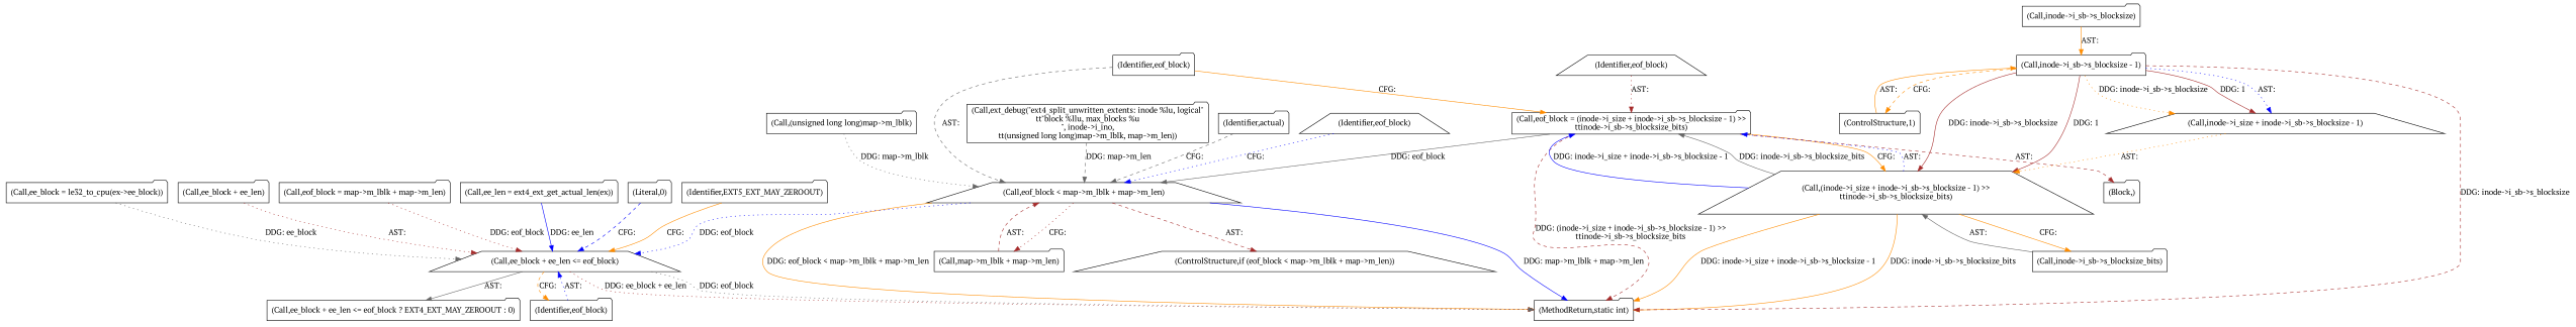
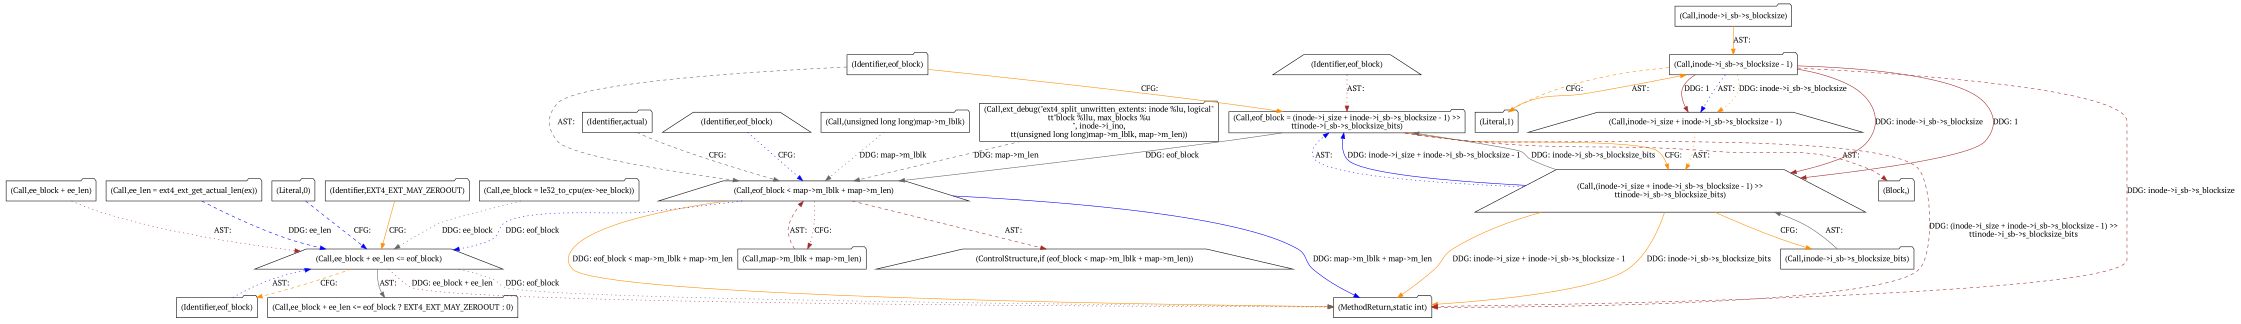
  digraph {
    fontname="PT Serif"
    node [fontname="PT Serif" shape=folder]
    edge [color=darkorange fontname="PT Serif" style=solid]
    n1 [label="(Call,eof_block = (inode->i_size + inode->i_sb->s_blocksize - 1) >>\n\t\tinode->i_sb->s_blocksize_bits)"]
    n2 [label="(Call,(inode->i_size + inode->i_sb->s_blocksize - 1) >>\n\t\tinode->i_sb->s_blocksize_bits)" shape=trapezium]
    n3 [label="(Call,eof_block < map->m_lblk + map->m_len)" shape=trapezium]
    n4 [label="(MethodReturn,static int)"]
    n5 [label="(Block,)"]
    n6 [label="(Call,inode->i_sb->s_blocksize_bits)"]
    n7 [label="(Call,ee_block + ee_len <= eof_block)" shape=trapezium]
    n8 [label="(ControlStructure,if (eof_block < map->m_lblk + map->m_len))" shape=trapezium]
    n9 [label="(Call,map->m_lblk + map->m_len)"]
    n10 [label="(Call,inode->i_sb->s_blocksize - 1)"]
-   n11 [label="(ControlStructure,1)"]
+   n11 [label="(Literal,1)"]
    n12 [label="(Call,inode->i_size + inode->i_sb->s_blocksize - 1)" shape=trapezium]
    n13 [label="(Call,ee_block + ee_len <= eof_block ? EXT4_EXT_MAY_ZEROOUT : 0)"]
    n14 [label="(Identifier,eof_block)"]
    n15 [label="(Call,ee_block + ee_len)"]
    n16 [label="(Identifier,actual)"]
    n17 [label="(Identifier,eof_block)" shape=trapezium]
-   n18 [label="(Call,eof_block = map->m_lblk + map->m_len)"]
    n19 [label="(Call,(unsigned long long)map->m_lblk)"]
    n20 [label="(Call,ext_debug(\"ext4_split_unwritten_extents: inode %lu, logical\"\n\t\t\"block %llu, max_blocks %u\n\", inode->i_ino,\n\t\t(unsigned long long)map->m_lblk, map->m_len))"]
    n21 [label="(Call,ee_len = ext4_ext_get_actual_len(ex))"]
    n22 [label="(Literal,0)"]
    n23 [label="(Call,inode->i_sb->s_blocksize)"]
    n24 [label="(Identifier,eof_block)" shape=trapezium]
-   n25 [label="(Identifier,EXT5_EXT_MAY_ZEROOUT)"]
+   n25 [label="(Identifier,EXT4_EXT_MAY_ZEROOUT)"]
    n26 [label="(Call,ee_block = le32_to_cpu(ex->ee_block))"]
    n27 [label="(Identifier,eof_block)"]
    n1 -> n2 [label="CFG: "]
    n1 -> n3 [color=gray40 label="DDG: eof_block"]
    n1 -> n4 [color=brown label="DDG: (inode->i_size + inode->i_sb->s_blocksize - 1) >>\n\t\tinode->i_sb->s_blocksize_bits" style=dashed]
    n1 -> n5 [color=brown label="AST: " style=dashed]
    n2 -> n1 [color=blue label="AST: " style=dotted]
    n2 -> n1 [color=blue label="DDG: inode->i_size + inode->i_sb->s_blocksize - 1"]
    n2 -> n1 [color=gray40 label="DDG: inode->i_sb->s_blocksize_bits"]
    n2 -> n4 [label="DDG: inode->i_sb->s_blocksize_bits"]
    n2 -> n4 [label="DDG: inode->i_size + inode->i_sb->s_blocksize - 1"]
    n2 -> n6 [label="CFG: "]
    n3 -> n4 [color=blue label="DDG: map->m_lblk + map->m_len"]
    n3 -> n4 [label="DDG: eof_block < map->m_lblk + map->m_len"]
    n3 -> n7 [color=blue label="DDG: eof_block" style=dotted]
    n3 -> n8 [color=brown label="AST: " style=dashed]
    n3 -> n9 [color=brown label="CFG: " style=dotted]
    n6 -> n2 [color=gray40 label="AST: "]
    n7 -> n4 [color=brown label="DDG: ee_block + ee_len" style=dotted]
    n7 -> n4 [color=gray40 label="DDG: eof_block" style=dotted]
    n7 -> n13 [color=gray40 label="AST: "]
    n7 -> n14 [label="CFG: " style=dashed]
    n9 -> n3 [color=brown label="AST: " style=dashed]
    n10 -> n2 [color=brown label="DDG: inode->i_sb->s_blocksize"]
    n10 -> n2 [color=brown label="DDG: 1"]
    n10 -> n4 [color=brown label="DDG: inode->i_sb->s_blocksize" style=dashed]
    n10 -> n11 [label="CFG: " style=dashed]
    n10 -> n12 [color=blue label="AST: " style=dotted]
    n10 -> n12 [label="DDG: inode->i_sb->s_blocksize" style=dotted]
    n10 -> n12 [color=brown label="DDG: 1"]
    n11 -> n10 [label="AST: "]
    n12 -> n2 [label="AST: " style=dotted]
    n14 -> n7 [color=blue label="AST: " style=dotted]
    n15 -> n7 [color=brown label="AST: " style=dotted]
    n16 -> n3 [color=gray40 label="CFG: " style=dashed]
    n17 -> n3 [color=blue label="CFG: " style=dotted]
-   n18 -> n7 [color=brown label="DDG: eof_block" style=dotted]
    n19 -> n3 [color=gray40 label="DDG: map->m_lblk" style=dotted]
    n20 -> n3 [color=gray40 label="DDG: map->m_len" style=dashed]
-   n21 -> n7 [color=blue label="DDG: ee_len"]
+   n21 -> n7 [color=blue label="DDG: ee_len" style=dashed]
    n22 -> n7 [color=blue label="CFG: " style=dashed]
    n23 -> n10 [label="AST: "]
    n24 -> n1 [color=brown label="AST: " style=dotted]
    n25 -> n7 [label="CFG: "]
    n26 -> n7 [color=gray40 label="DDG: ee_block" style=dotted]
    n27 -> n1 [label="CFG: "]
    n27 -> n3 [color=gray40 label="AST: " style=dashed]
  }
